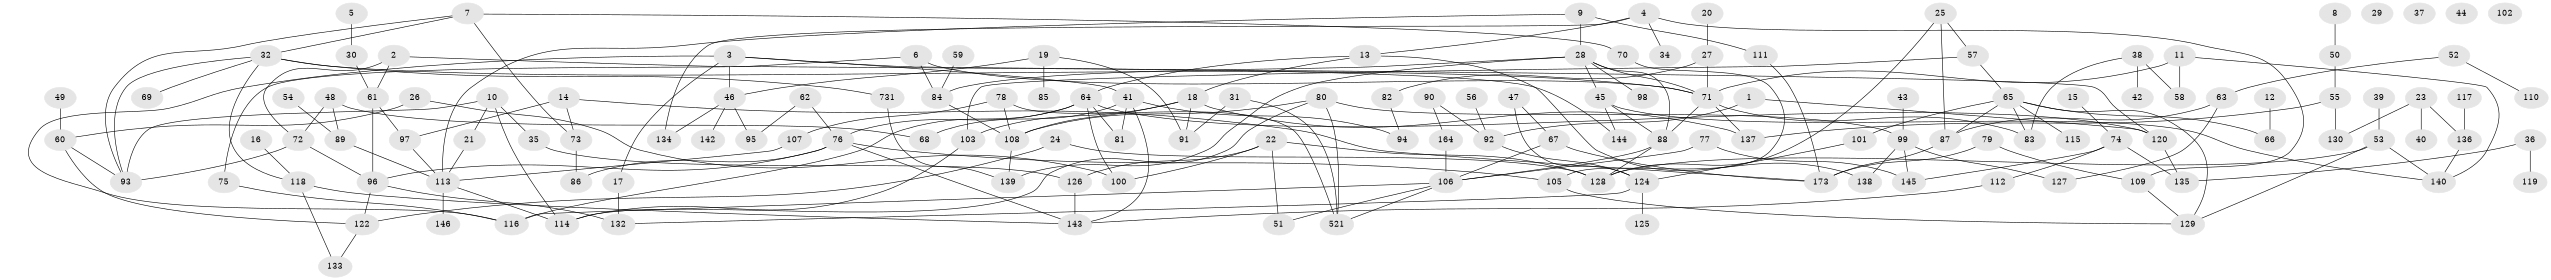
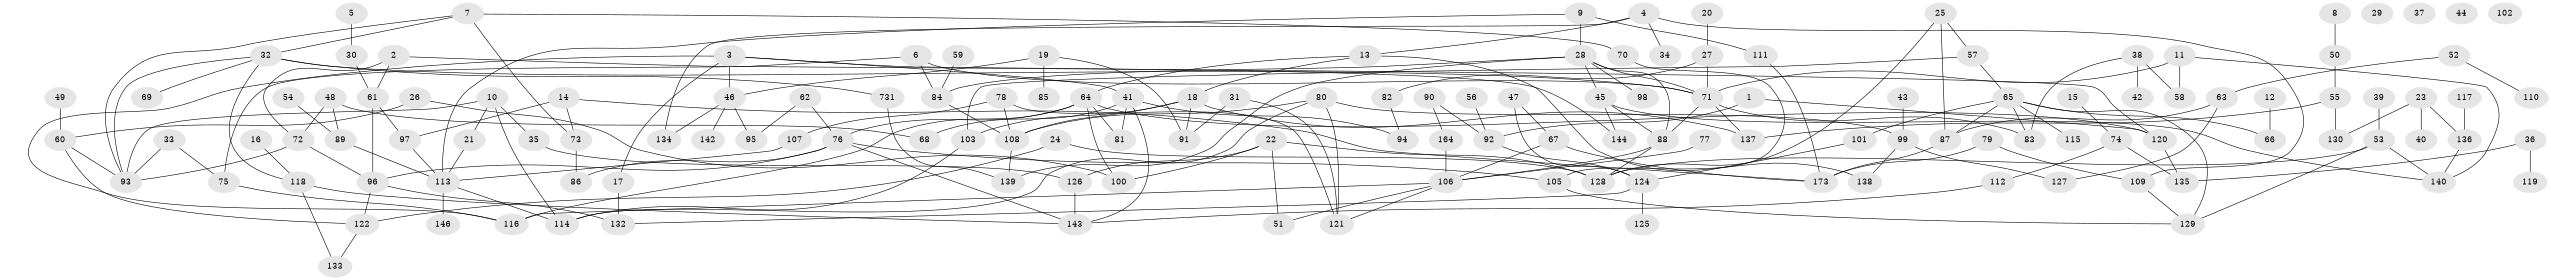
  graph {
    node [color=gray90 style=filled]
    1
    92
    120
    124
    135
    2
    61
    72
    97
    96
    93
    3
    17
    41
    46
    116
    144
    132
    68
    81
    94
    143
    134
    95
    142
    4
    13
    34
    109
    18
    64
    138
    129
    5
    30
    6
    71
    75
    84
    137
    88
    83
    108
    7
    32
    70
    73
    118
    69
    n50 [label=731]
    105
    86
    8
    50
    55
    9
    28
    111
    113
    45
    98
    139
    n63 [label=173]
    114
    146
    10
    21
    35
    126
    11
    58
    140
    12
    66
    91
    103
    100
    76
    14
    15
    74
    112
-   145
    122
    133
    16
    19
    85
    20
    27
    82
    22
    51
    128
    23
    40
    130
    136
    24
    25
    57
    87
    65
    26
    60
    106
    29
    31
-   121 [label=521]
+   121
+   33
    36
    119
    37
    38
    42
    39
    53
    43
    99
    127
    44
    47
    67
    125
    48
    89
    49
    52
    63
    110
    54
    56
    101
    115
    59
    62
    77
    78
    107
    79
    80
    90
    n143 [label=164]
    102
    117
    1 -- 92
    1 -- 120
    92 -- 124
    120 -- 135
    124 -- 132
    124 -- 125
    2 -- 120
    2 -- 61
    2 -- 72
    61 -- 97
    61 -- 96
    72 -- 96
    72 -- 93
    97 -- 113
    96 -- 132
    96 -- 122
    3 -- 17
    3 -- 41
    3 -- 46
    3 -- 116
    3 -- 144
    17 -- 132
    41 -- 68
    41 -- 81
    41 -- 94
    41 -- 143
    46 -- 134
    46 -- 95
    46 -- 142
    4 -- 134
    4 -- 13
    4 -- 34
    4 -- 109
    13 -- 18
    13 -- 64
    13 -- 138
    109 -- 129
    18 -- 137
    18 -- 108
    18 -- 91
    18 -- 103
    64 -- 120
    64 -- 116
    64 -- 81
    64 -- 100
    64 -- 76
    5 -- 30
    30 -- 61
    6 -- 71
    6 -- 75
    6 -- 84
    71 -- 137
    71 -- 88
    71 -- 83
    75 -- 116
    84 -- 108
    88 -- 128
    88 -- 106
    108 -- 139
    7 -- 93
    7 -- 32
    7 -- 70
    7 -- 73
    32 -- 93
    32 -- 71
    32 -- 118
    32 -- 69
    32 -- n50
    70 -- 105
    73 -- 86
    118 -- 143
    118 -- 133
    n50 -- 139
    105 -- 129
    8 -- 50
    50 -- 55
    55 -- 137
    55 -- 130
    9 -- 28
    9 -- 111
    9 -- 113
    28 -- 71
    28 -- 84
    28 -- 88
    28 -- 45
    28 -- 98
    28 -- 139
    111 -- n63
    113 -- 114
    113 -- 146
    45 -- 144
    45 -- 88
    45 -- 140
    10 -- 93
    10 -- 114
    10 -- 21
    10 -- 35
    21 -- 113
    35 -- 126
    126 -- 143
    11 -- 71
    11 -- 58
    11 -- 140
    12 -- 66
    103 -- 114
    76 -- 96
    76 -- 143
    76 -- 105
    76 -- 86
    14 -- 97
    14 -- 73
    14 -- n63
    15 -- 74
    74 -- 135
    74 -- 112
-   74 -- 145
    112 -- 143
    122 -- 133
    16 -- 118
    19 -- 46
    19 -- 91
    19 -- 85
    20 -- 27
    27 -- 71
    27 -- 82
    82 -- 94
    22 -- 126
    22 -- 100
    22 -- 51
    22 -- 128
    23 -- 40
    23 -- 130
    23 -- 136
    136 -- 140
    24 -- 122
    24 -- 128
    25 -- 128
    25 -- 57
    25 -- 87
    57 -- 103
    57 -- 65
    87 -- n63
    65 -- 129
    65 -- 83
    65 -- 66
    65 -- 87
    65 -- 101
    65 -- 115
    26 -- 100
    26 -- 60
    60 -- 93
    60 -- 122
    106 -- 116
    106 -- 51
    106 -- 121
    31 -- 91
    31 -- 121
+   33 -- 93
+   33 -- 75
    36 -- 135
    36 -- 119
    38 -- 83
    38 -- 58
    38 -- 42
    39 -- 53
    53 -- 129
    53 -- 140
    53 -- 128
    43 -- 99
    99 -- 138
-   99 -- 145
    99 -- 127
    47 -- 124
    47 -- 67
    67 -- n63
    67 -- 106
    48 -- 72
    48 -- 68
    48 -- 89
    89 -- 113
    49 -- 60
    52 -- 63
    52 -- 110
    63 -- 87
    63 -- 127
    54 -- 89
    56 -- 92
    101 -- 124
    59 -- 84
    62 -- 95
    62 -- 76
-   77 -- 145
    77 -- 106
    78 -- 108
    78 -- 121
    78 -- 107
    107 -- 113
    79 -- 109
    79 -- n63
    80 -- 108
    80 -- 114
    80 -- 121
    80 -- 99
    90 -- 92
    90 -- n143
    n143 -- 106
    117 -- 136
  }
